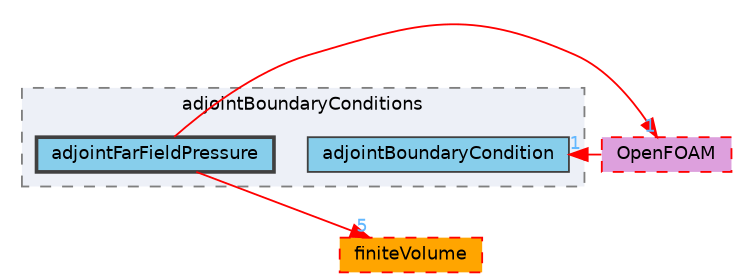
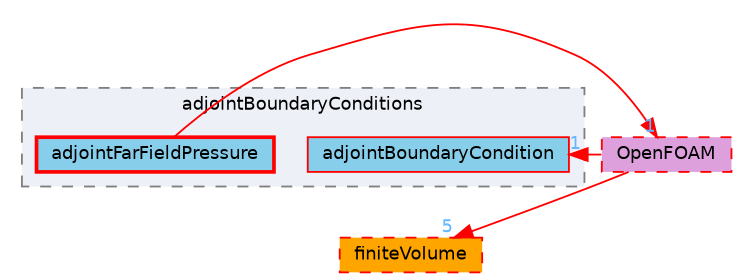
  digraph {
    compound=true
    node [color=grey25 fillcolor=skyblue fontname=Helvetica fontsize=10 shape=box style="filled,dashed"]
    edge [color=red fontcolor=steelblue1 fontname=Helvetica fontsize=10 headlabel=1 labeldistance=1.5 labelfontname=Helvetica labelfontsize=10]
-   n1 [height=0.2 label=adjointBoundaryCondition style=filled width=0.4]
-   n2 [height=0.2 label=adjointFarFieldPressure style="filled,bold" width=0.4]
+   n1 [color=red height=0.2 label=adjointBoundaryCondition style=filled width=0.4]
+   n2 [color=red height=0.2 label=adjointFarFieldPressure style="filled,bold" width=0.4]
    n3 [color=red fillcolor=orange height=0.2 label=finiteVolume width=0.4]
    n4 [color=red fillcolor=plum height=0.2 label=OpenFOAM width=0.4]
    subgraph cluster_1 {
      bgcolor="#edf0f7"
      fontname=Helvetica
      fontsize=10
      label=adjointBoundaryConditions
      pencolor=grey50
      style="filled,dashed"
      n1
      n2
    }
-   n2 -> n3 [headlabel=5]
+   n4 -> n3 [headlabel=5]
    n2 -> n4
    n4 -> n1
  }
